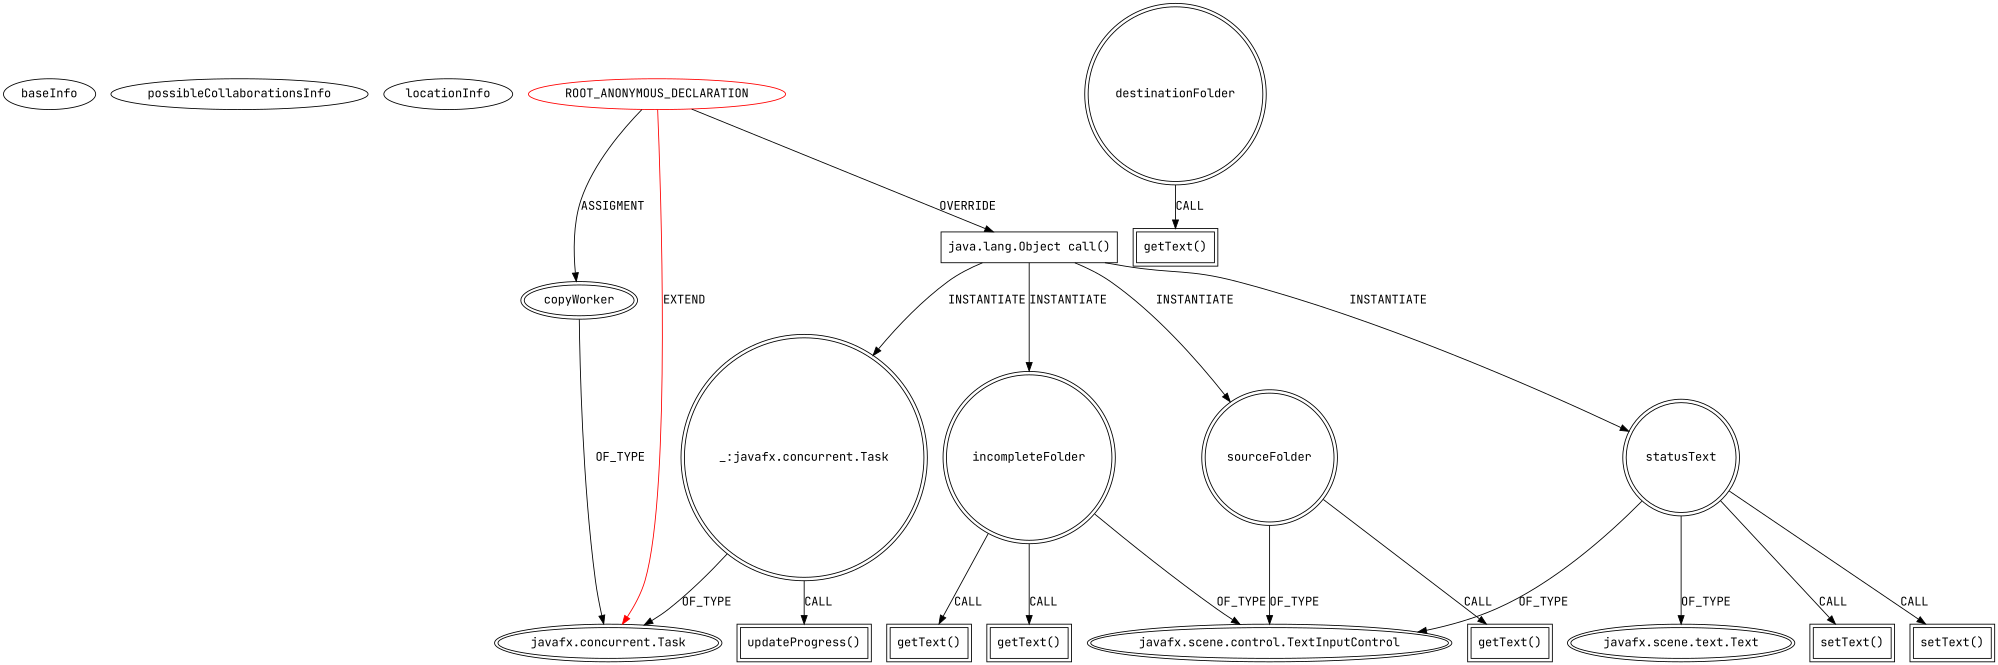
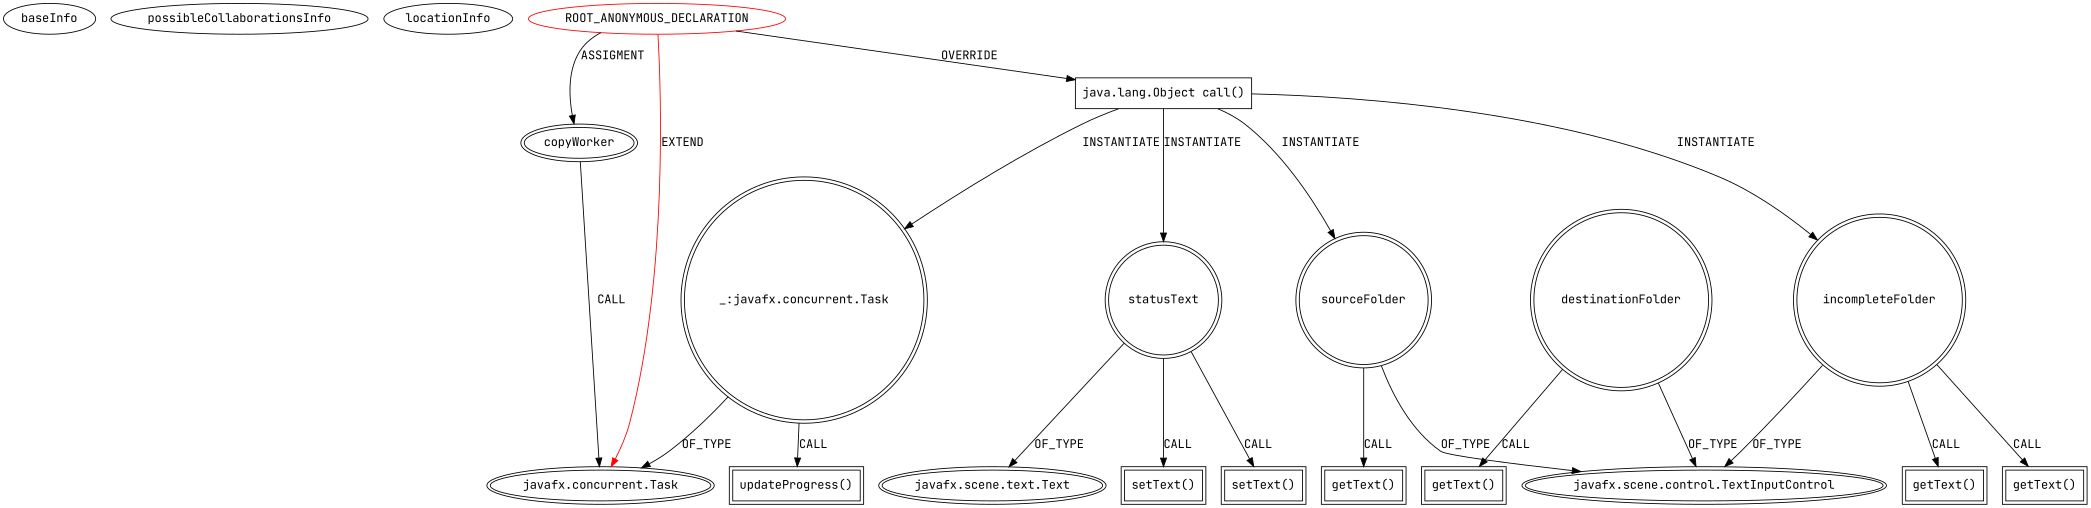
  digraph {
    fontname="JetBrains Mono"
    node [fontname="JetBrains Mono" isFrameworkType=true vertexType=INSIDE_CALL peripheries=2]
    edge [fontname="JetBrains Mono"]
    baseInfo [category=extension_graph graphId=2514 isAnonymous=true possibleRelation=false isFrameworkType="" vertexType="" peripheries=""]
    possibleCollaborationsInfo [isFrameworkType="" vertexType="" peripheries=""]
    locationInfo [contextSignature="void handle(javafx.event.ActionEvent)" filePath="/djapal-sfvchecker/sfvchecker-master/src/gr/djapal/sfv/SFVCheckerApplication.java" graphId=2514 projectName="djapal-sfvchecker" isFrameworkType="" vertexType="" peripheries=""]
    n4 [color=red isFrameworkType=false label=ROOT_ANONYMOUS_DECLARATION vertexType=ROOT_ANONYMOUS_DECLARATION peripheries=""]
    n5 [label="javafx.concurrent.Task" vertexType=FRAMEWORK_CLASS_TYPE]
    n6 [label=copyWorker vertexType=OUTSIDE_VARIABLE_EXPRESION]
    n7 [isFrameworkType=false label="java.lang.Object call()" shape=box vertexType=OVERRIDING_METHOD_DECLARATION peripheries=""]
    n8 [label=sourceFolder shape=circle vertexType=VARIABLE_EXPRESION]
    n9 [label=statusText shape=circle vertexType=VARIABLE_EXPRESION]
    n10 [label="_:javafx.concurrent.Task" shape=circle vertexType=VARIABLE_EXPRESION]
    n11 [label=incompleteFolder shape=circle vertexType=VARIABLE_EXPRESION]
    n12 [label="javafx.scene.control.TextInputControl" vertexType=FRAMEWORK_CLASS_TYPE]
    n13 [label="getText()" shape=box]
    n14 [label="javafx.scene.text.Text" vertexType=FRAMEWORK_CLASS_TYPE]
    n15 [label="setText()" shape=box]
    n16 [label="setText()" shape=box]
    n17 [label=destinationFolder shape=circle vertexType=VARIABLE_EXPRESION]
    n18 [label="getText()" shape=box]
    n19 [label="updateProgress()" shape=box]
    n20 [label="getText()" shape=box]
    n21 [label="getText()" shape=box]
    n4 -> n5 [color=red label=EXTEND]
    n4 -> n6 [label=ASSIGMENT]
    n4 -> n7 [label=OVERRIDE]
-   n6 -> n5 [label=OF_TYPE]
+   n6 -> n5 [label=CALL]
    n7 -> n8 [label=INSTANTIATE]
    n7 -> n9 [label=INSTANTIATE]
    n7 -> n10 [label=INSTANTIATE]
    n7 -> n11 [label=INSTANTIATE]
    n8 -> n12 [label=OF_TYPE]
    n8 -> n13 [label=CALL]
    n9 -> n14 [label=OF_TYPE]
    n9 -> n15 [label=CALL]
    n9 -> n16 [label=CALL]
    n10 -> n5 [label=OF_TYPE]
    n10 -> n19 [label=CALL]
    n11 -> n12 [label=OF_TYPE]
    n11 -> n20 [label=CALL]
    n11 -> n21 [label=CALL]
-   n9 -> n12 [label=OF_TYPE]
+   n17 -> n12 [label=OF_TYPE]
    n17 -> n18 [label=CALL]
  }
